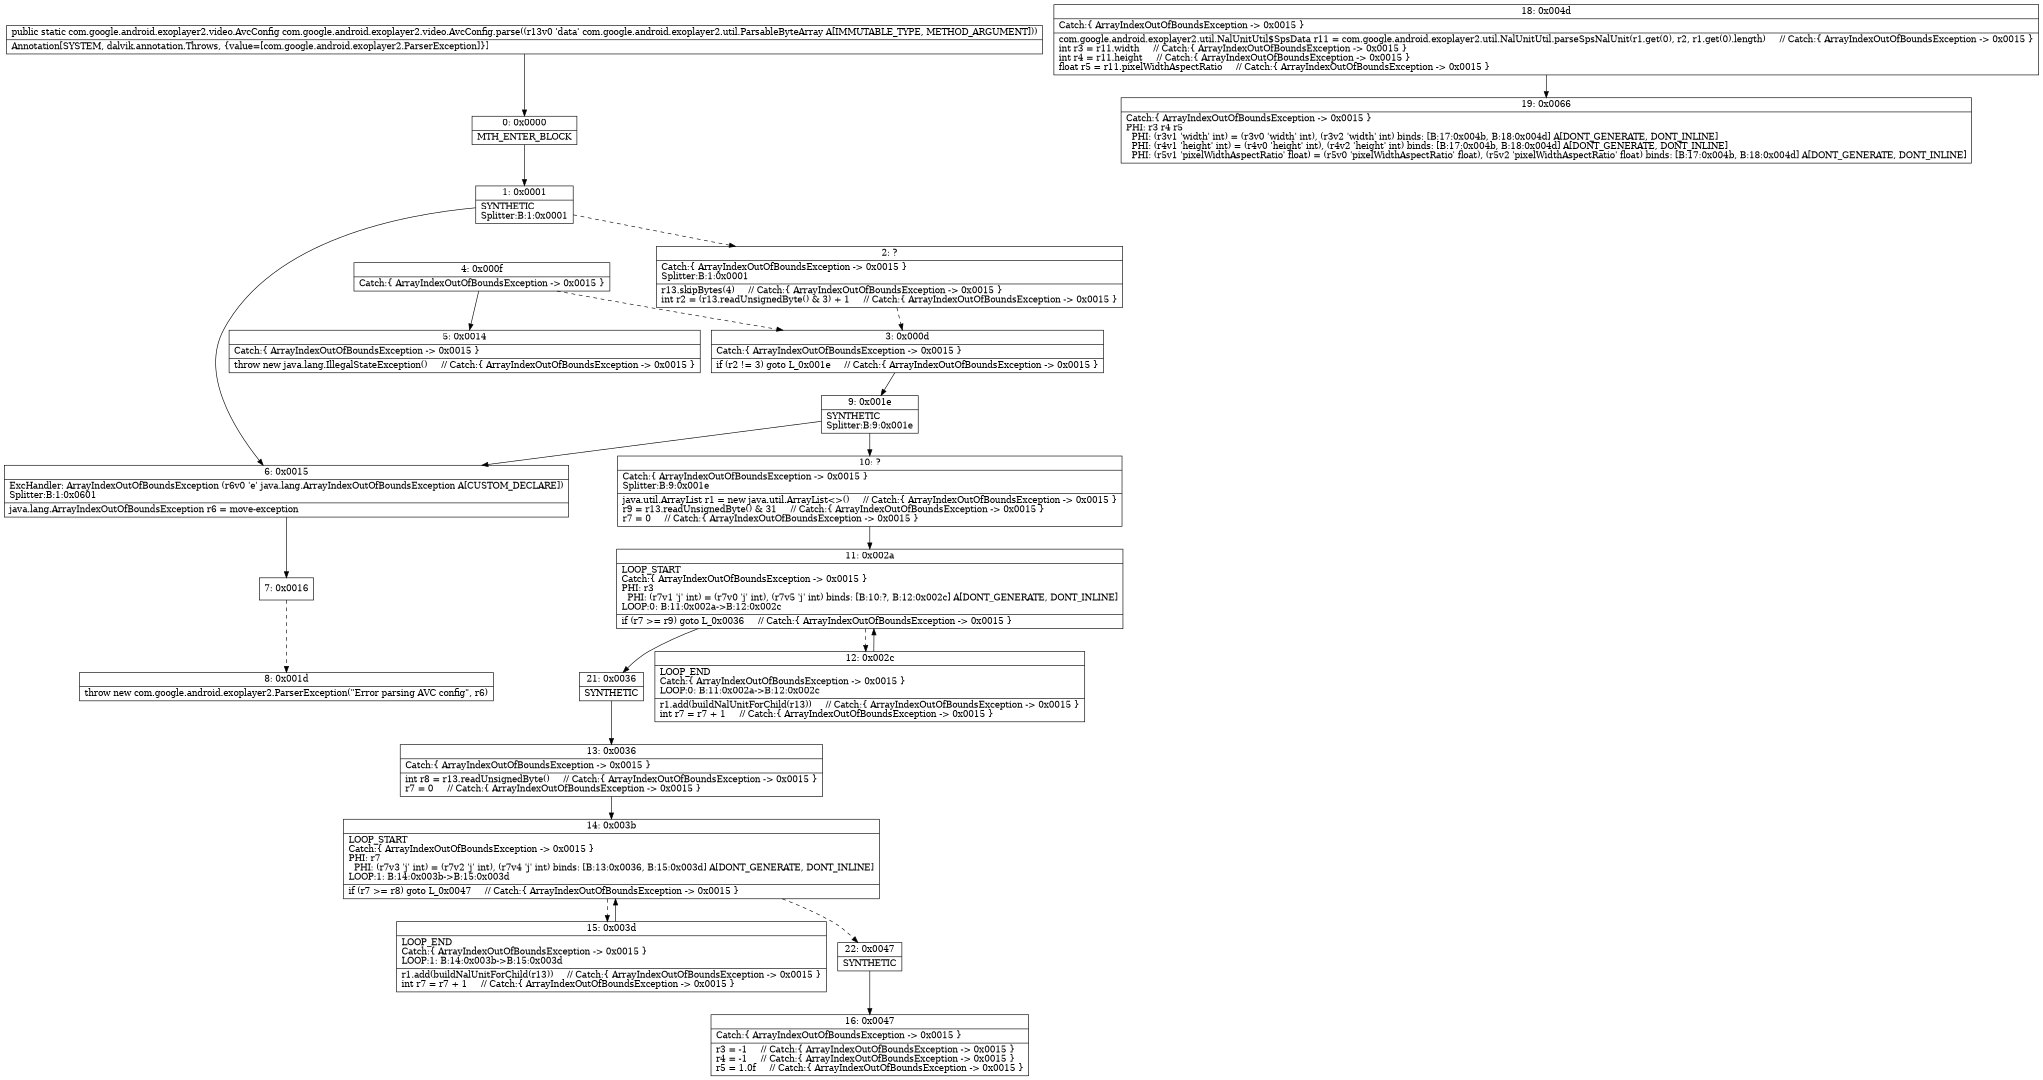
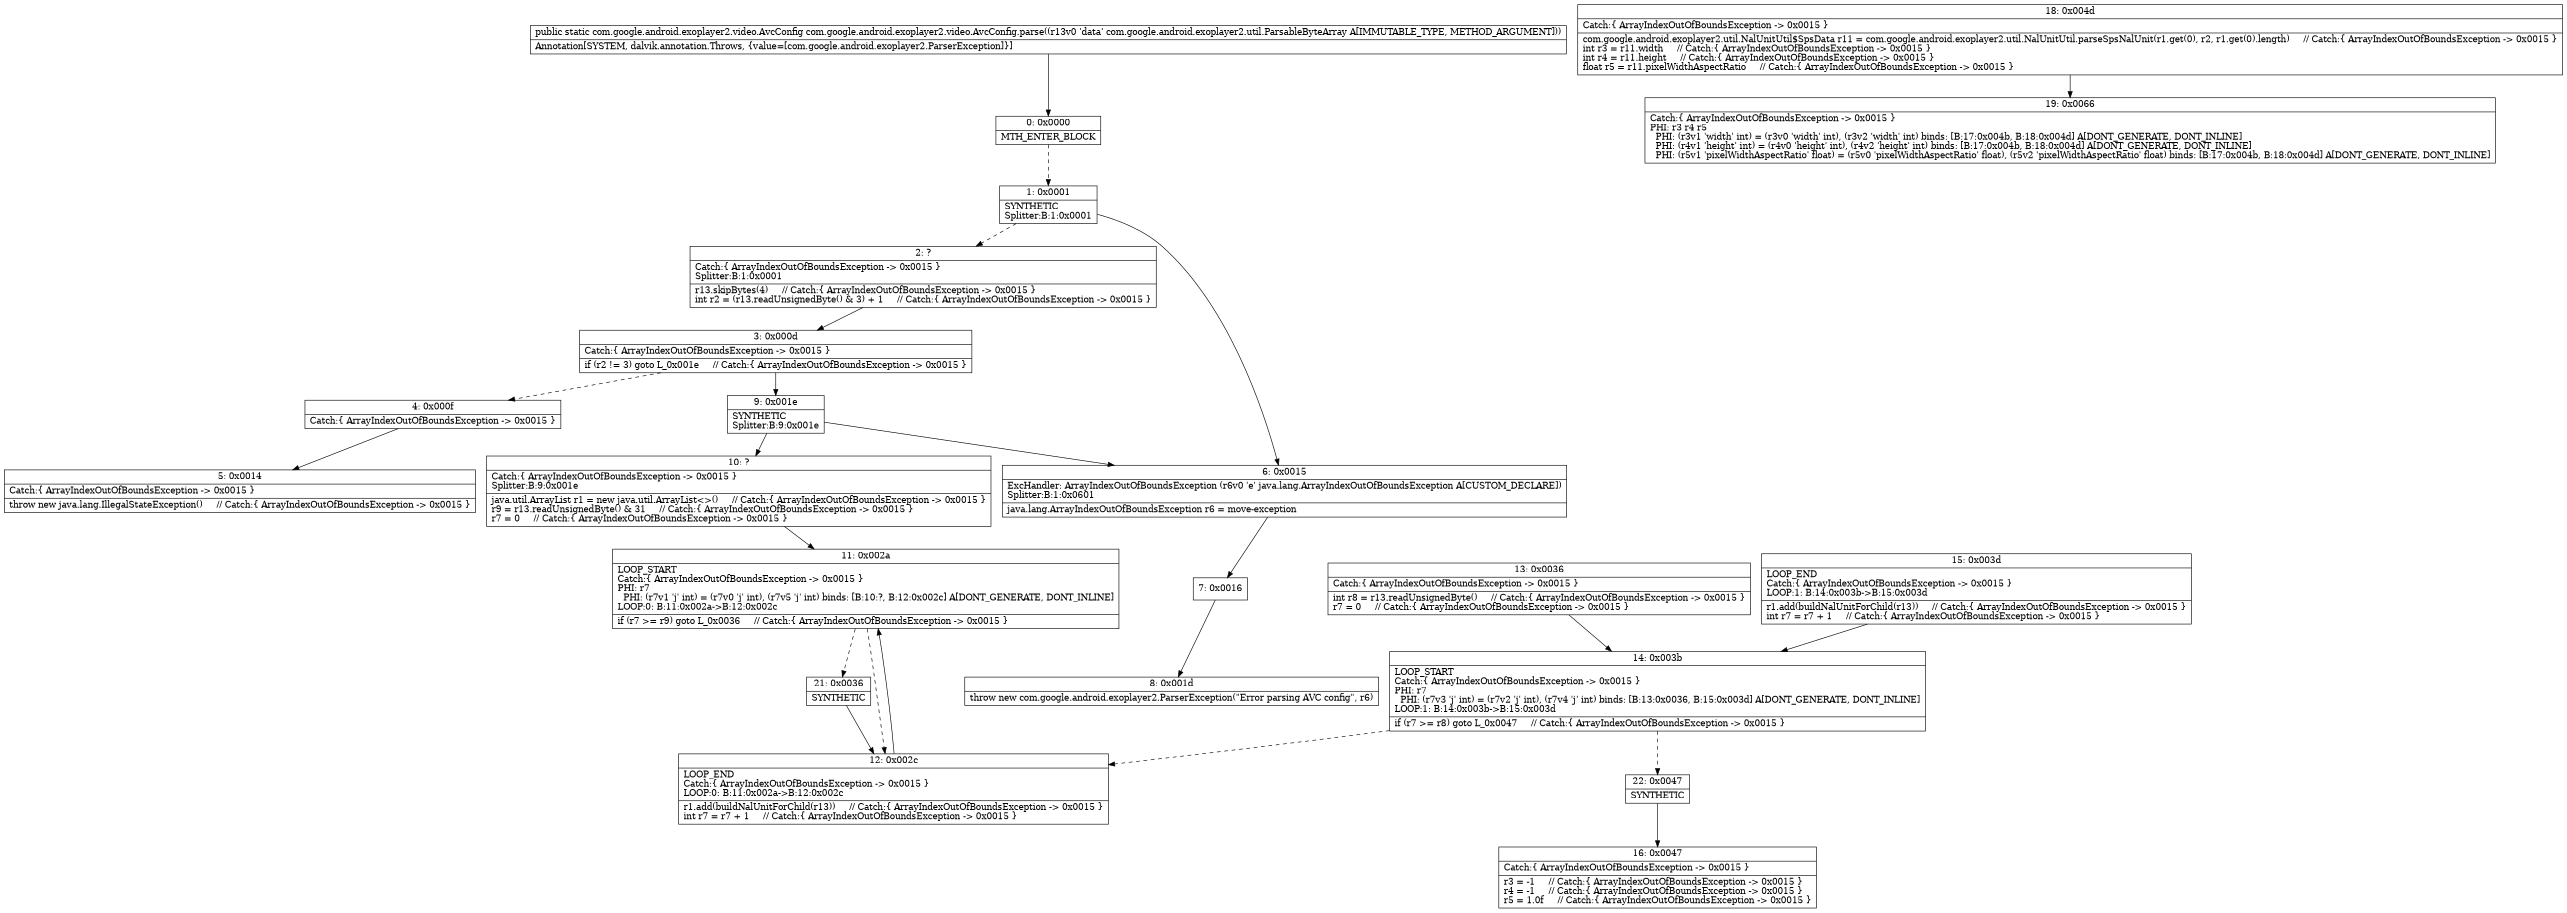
  digraph {
    node [shape=record]
    n1 [label="{0\:\ 0x0000|MTH_ENTER_BLOCK\l}"]
    n2 [label="{1\:\ 0x0001|SYNTHETIC\lSplitter:B:1:0x0001\l}"]
    n3 [label="{2\:\ ?|Catch:\{ ArrayIndexOutOfBoundsException \-\> 0x0015 \}\lSplitter:B:1:0x0001\l|r13.skipBytes(4)     \/\/ Catch:\{ ArrayIndexOutOfBoundsException \-\> 0x0015 \}\lint r2 = (r13.readUnsignedByte() & 3) + 1     \/\/ Catch:\{ ArrayIndexOutOfBoundsException \-\> 0x0015 \}\l}"]
    n4 [label="{6\:\ 0x0015|ExcHandler: ArrayIndexOutOfBoundsException (r6v0 'e' java.lang.ArrayIndexOutOfBoundsException A[CUSTOM_DECLARE])\lSplitter:B:1:0x0601\l|java.lang.ArrayIndexOutOfBoundsException r6 = move\-exception\l}"]
    n5 [label="{3\:\ 0x000d|Catch:\{ ArrayIndexOutOfBoundsException \-\> 0x0015 \}\l|if (r2 != 3) goto L_0x001e     \/\/ Catch:\{ ArrayIndexOutOfBoundsException \-\> 0x0015 \}\l}"]
    n6 [label="{7\:\ 0x0016}"]
    n7 [label="{4\:\ 0x000f|Catch:\{ ArrayIndexOutOfBoundsException \-\> 0x0015 \}\l}"]
    n8 [label="{9\:\ 0x001e|SYNTHETIC\lSplitter:B:9:0x001e\l}"]
    n9 [label="{5\:\ 0x0014|Catch:\{ ArrayIndexOutOfBoundsException \-\> 0x0015 \}\l|throw new java.lang.IllegalStateException()     \/\/ Catch:\{ ArrayIndexOutOfBoundsException \-\> 0x0015 \}\l}"]
    n10 [label="{10\:\ ?|Catch:\{ ArrayIndexOutOfBoundsException \-\> 0x0015 \}\lSplitter:B:9:0x001e\l|java.util.ArrayList r1 = new java.util.ArrayList\<\>()     \/\/ Catch:\{ ArrayIndexOutOfBoundsException \-\> 0x0015 \}\lr9 = r13.readUnsignedByte() & 31     \/\/ Catch:\{ ArrayIndexOutOfBoundsException \-\> 0x0015 \}\lr7 = 0     \/\/ Catch:\{ ArrayIndexOutOfBoundsException \-\> 0x0015 \}\l}"]
    n11 [label="{8\:\ 0x001d|throw new com.google.android.exoplayer2.ParserException(\"Error parsing AVC config\", r6)\l}"]
-   n12 [label="{11\:\ 0x002a|LOOP_START\lCatch:\{ ArrayIndexOutOfBoundsException \-\> 0x0015 \}\lPHI: r3 \l  PHI: (r7v1 'j' int) = (r7v0 'j' int), (r7v5 'j' int) binds: [B:10:?, B:12:0x002c] A[DONT_GENERATE, DONT_INLINE]\lLOOP:0: B:11:0x002a\-\>B:12:0x002c\l|if (r7 \>= r9) goto L_0x0036     \/\/ Catch:\{ ArrayIndexOutOfBoundsException \-\> 0x0015 \}\l}"]
+   n12 [label="{11\:\ 0x002a|LOOP_START\lCatch:\{ ArrayIndexOutOfBoundsException \-\> 0x0015 \}\lPHI: r7 \l  PHI: (r7v1 'j' int) = (r7v0 'j' int), (r7v5 'j' int) binds: [B:10:?, B:12:0x002c] A[DONT_GENERATE, DONT_INLINE]\lLOOP:0: B:11:0x002a\-\>B:12:0x002c\l|if (r7 \>= r9) goto L_0x0036     \/\/ Catch:\{ ArrayIndexOutOfBoundsException \-\> 0x0015 \}\l}"]
    n13 [label="{12\:\ 0x002c|LOOP_END\lCatch:\{ ArrayIndexOutOfBoundsException \-\> 0x0015 \}\lLOOP:0: B:11:0x002a\-\>B:12:0x002c\l|r1.add(buildNalUnitForChild(r13))     \/\/ Catch:\{ ArrayIndexOutOfBoundsException \-\> 0x0015 \}\lint r7 = r7 + 1     \/\/ Catch:\{ ArrayIndexOutOfBoundsException \-\> 0x0015 \}\l}"]
    n14 [label="{21\:\ 0x0036|SYNTHETIC\l}"]
    n15 [label="{13\:\ 0x0036|Catch:\{ ArrayIndexOutOfBoundsException \-\> 0x0015 \}\l|int r8 = r13.readUnsignedByte()     \/\/ Catch:\{ ArrayIndexOutOfBoundsException \-\> 0x0015 \}\lr7 = 0     \/\/ Catch:\{ ArrayIndexOutOfBoundsException \-\> 0x0015 \}\l}"]
    n16 [label="{14\:\ 0x003b|LOOP_START\lCatch:\{ ArrayIndexOutOfBoundsException \-\> 0x0015 \}\lPHI: r7 \l  PHI: (r7v3 'j' int) = (r7v2 'j' int), (r7v4 'j' int) binds: [B:13:0x0036, B:15:0x003d] A[DONT_GENERATE, DONT_INLINE]\lLOOP:1: B:14:0x003b\-\>B:15:0x003d\l|if (r7 \>= r8) goto L_0x0047     \/\/ Catch:\{ ArrayIndexOutOfBoundsException \-\> 0x0015 \}\l}"]
    n17 [label="{15\:\ 0x003d|LOOP_END\lCatch:\{ ArrayIndexOutOfBoundsException \-\> 0x0015 \}\lLOOP:1: B:14:0x003b\-\>B:15:0x003d\l|r1.add(buildNalUnitForChild(r13))     \/\/ Catch:\{ ArrayIndexOutOfBoundsException \-\> 0x0015 \}\lint r7 = r7 + 1     \/\/ Catch:\{ ArrayIndexOutOfBoundsException \-\> 0x0015 \}\l}"]
    n18 [label="{22\:\ 0x0047|SYNTHETIC\l}"]
    n19 [label="{16\:\ 0x0047|Catch:\{ ArrayIndexOutOfBoundsException \-\> 0x0015 \}\l|r3 = \-1     \/\/ Catch:\{ ArrayIndexOutOfBoundsException \-\> 0x0015 \}\lr4 = \-1     \/\/ Catch:\{ ArrayIndexOutOfBoundsException \-\> 0x0015 \}\lr5 = 1.0f     \/\/ Catch:\{ ArrayIndexOutOfBoundsException \-\> 0x0015 \}\l}"]
    n20 [label="{18\:\ 0x004d|Catch:\{ ArrayIndexOutOfBoundsException \-\> 0x0015 \}\l|com.google.android.exoplayer2.util.NalUnitUtil$SpsData r11 = com.google.android.exoplayer2.util.NalUnitUtil.parseSpsNalUnit(r1.get(0), r2, r1.get(0).length)     \/\/ Catch:\{ ArrayIndexOutOfBoundsException \-\> 0x0015 \}\lint r3 = r11.width     \/\/ Catch:\{ ArrayIndexOutOfBoundsException \-\> 0x0015 \}\lint r4 = r11.height     \/\/ Catch:\{ ArrayIndexOutOfBoundsException \-\> 0x0015 \}\lfloat r5 = r11.pixelWidthAspectRatio     \/\/ Catch:\{ ArrayIndexOutOfBoundsException \-\> 0x0015 \}\l}"]
    n21 [label="{19\:\ 0x0066|Catch:\{ ArrayIndexOutOfBoundsException \-\> 0x0015 \}\lPHI: r3 r4 r5 \l  PHI: (r3v1 'width' int) = (r3v0 'width' int), (r3v2 'width' int) binds: [B:17:0x004b, B:18:0x004d] A[DONT_GENERATE, DONT_INLINE]\l  PHI: (r4v1 'height' int) = (r4v0 'height' int), (r4v2 'height' int) binds: [B:17:0x004b, B:18:0x004d] A[DONT_GENERATE, DONT_INLINE]\l  PHI: (r5v1 'pixelWidthAspectRatio' float) = (r5v0 'pixelWidthAspectRatio' float), (r5v2 'pixelWidthAspectRatio' float) binds: [B:17:0x004b, B:18:0x004d] A[DONT_GENERATE, DONT_INLINE]\l}"]
    n22 [label="{public static com.google.android.exoplayer2.video.AvcConfig com.google.android.exoplayer2.video.AvcConfig.parse((r13v0 'data' com.google.android.exoplayer2.util.ParsableByteArray A[IMMUTABLE_TYPE, METHOD_ARGUMENT]))  | Annotation[SYSTEM, dalvik.annotation.Throws, \{value=[com.google.android.exoplayer2.ParserException]\}]\l}"]
-   n1 -> n2
+   n1 -> n2 [style=dashed]
    n2 -> n3 [style=dashed]
    n2 -> n4
-   n3 -> n5 [style=dashed]
+   n3 -> n5
    n4 -> n6
-   n7 -> n5 [style=dashed]
+   n5 -> n7 [style=dashed]
    n5 -> n8
-   n6 -> n11 [style=dashed]
+   n6 -> n11
    n7 -> n9
    n8 -> n4
    n8 -> n10
    n10 -> n12
    n12 -> n13 [style=dashed]
-   n12 -> n14
+   n12 -> n14 [style=dashed]
    n13 -> n12
-   n14 -> n15
+   n14 -> n13
    n15 -> n16
-   n16 -> n17 [style=dashed]
+   n16 -> n13 [style=dashed]
    n16 -> n18 [style=dashed]
    n17 -> n16
    n18 -> n19
    n20 -> n21
    n22 -> n1
  }
